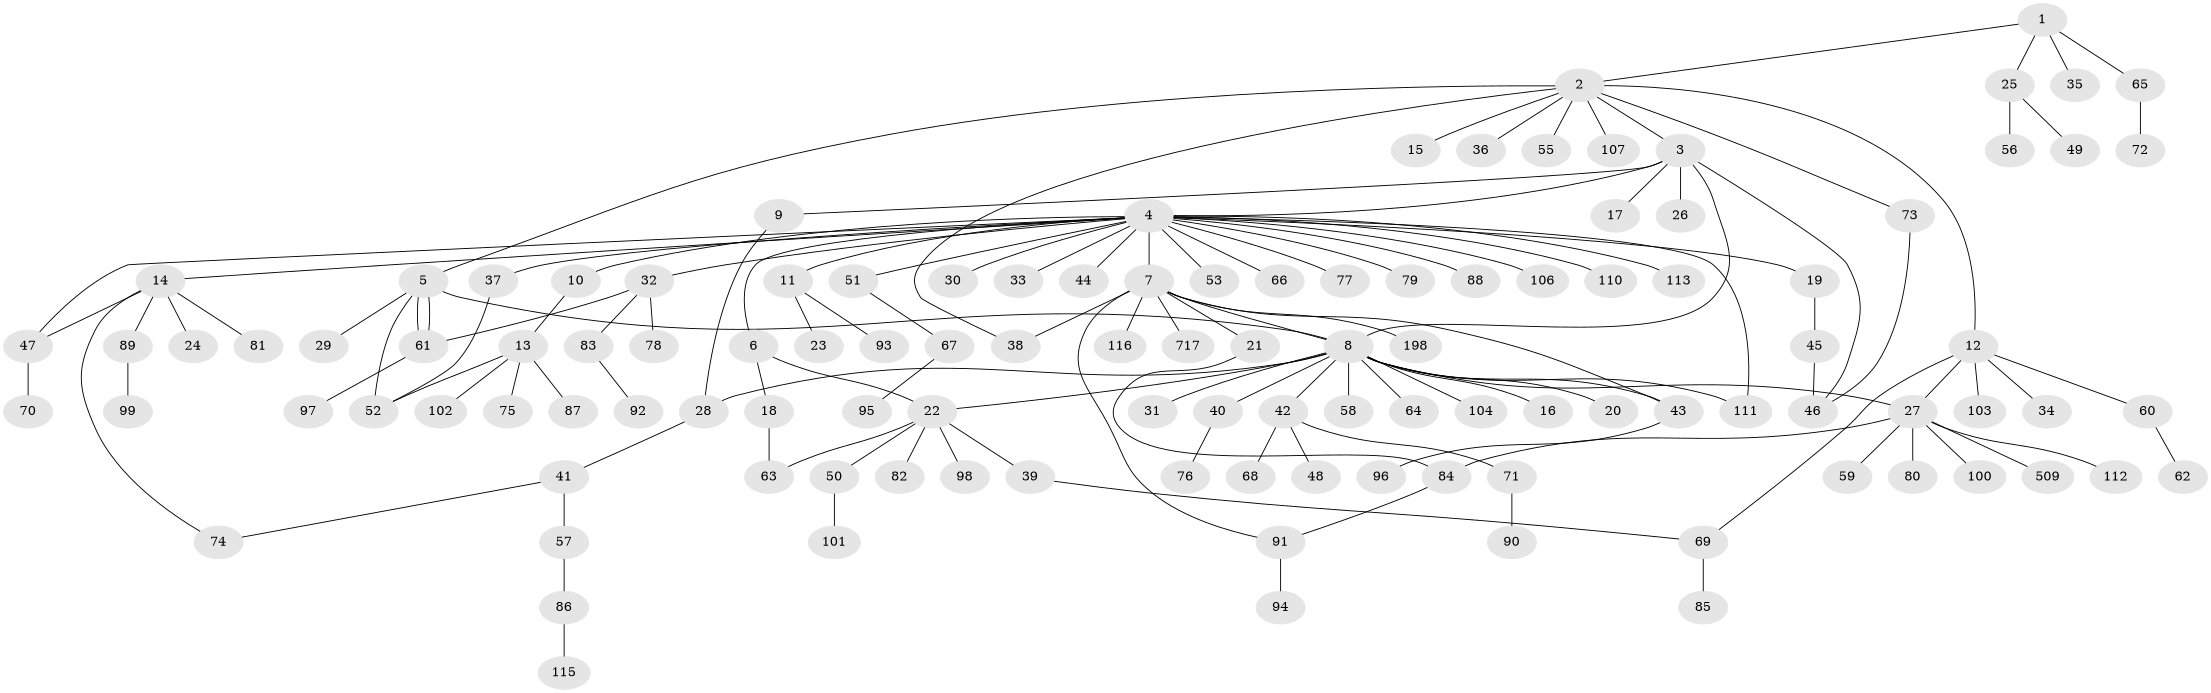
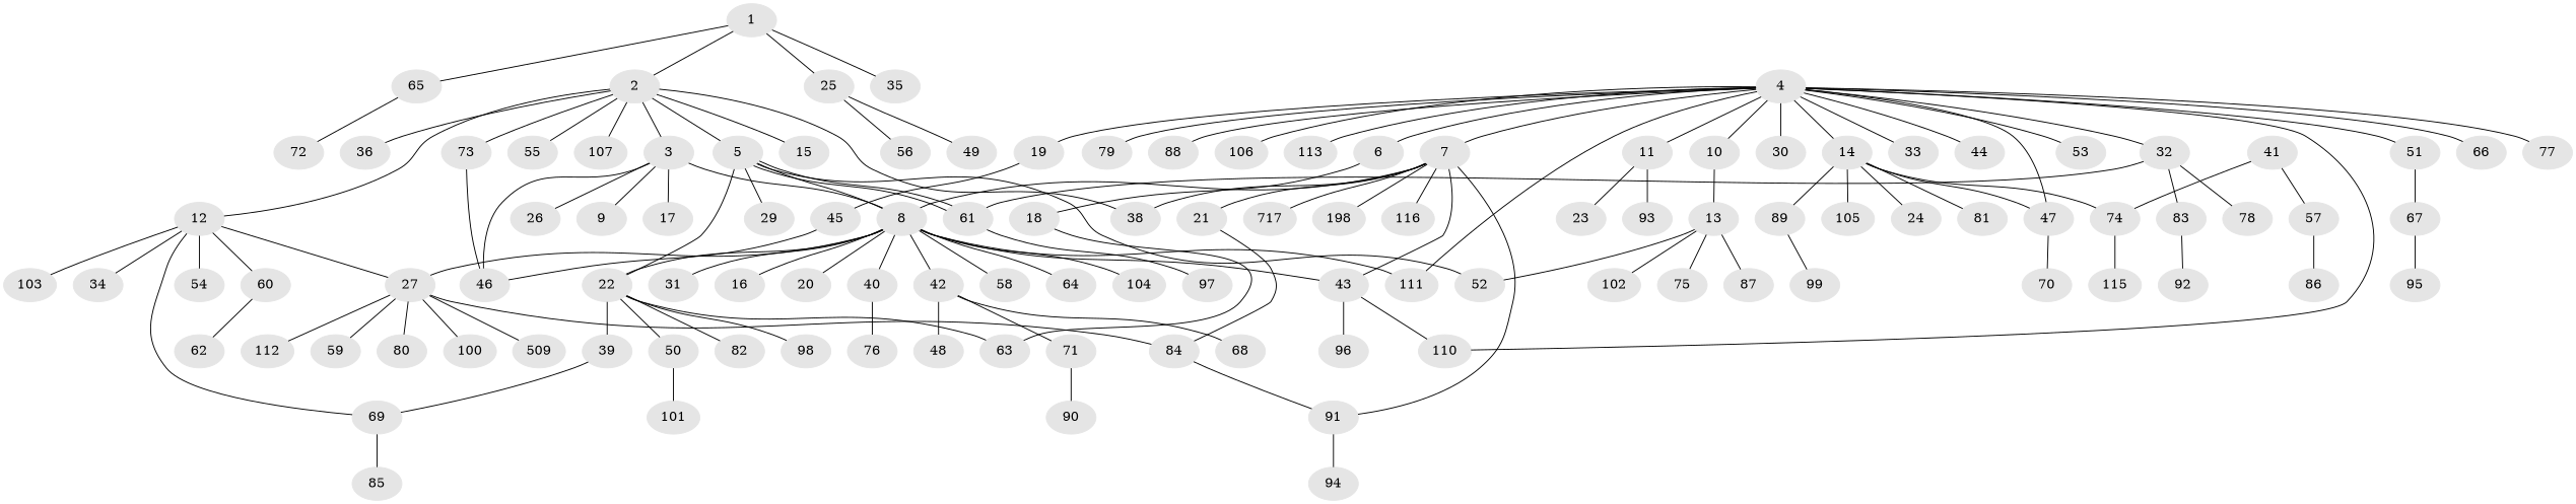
  graph {
    fontname="DejaVu Serif"
    node [color=gray90 fontname="DejaVu Serif" style=filled]
    edge [fontname="DejaVu Serif"]
    1
    2
    25
    35
    65
    3
    5
    12
    15
    36
    38
    55
    73
    107
    56
    49
    72
    46
    4
    8
    9
    17
    26
    22
    29
    52
    61
    27
    34
+   54
    60
    69
    103
    6
    7
    10
    11
    14
    19
    30
    32
    33
-   37
    44
    47
    51
    53
    66
    77
    79
    88
    106
    110
    113
    111
    43
    16
    20
-   28
    31
    40
    42
    58
    64
    104
    18
    21
    91
    n69 [label=198]
    116
    n71 [label=717]
    13
    23
    93
    24
    74
    81
    89
+   105
    45
    78
    83
    70
    67
    63
    39
    50
    82
    98
    97
    84
    96
    94
    59
    80
    100
    n97 [label=509]
    112
    41
    76
    48
    68
    71
    75
    87
    102
    62
    85
    115
    99
    101
    57
    92
    86
    90
    95
    1 -- 2
    1 -- 25
    1 -- 35
    1 -- 65
    2 -- 3
    2 -- 5
    2 -- 12
    2 -- 15
    2 -- 36
    2 -- 38
    2 -- 55
    2 -- 73
    2 -- 107
    25 -- 56
    25 -- 49
    65 -- 72
    3 -- 46
-   3 -- 4
    3 -- 8
    3 -- 9
    3 -- 17
    3 -- 26
    5 -- 8
-   6 -- 22
+   5 -- 22
    5 -- 29
    5 -- 52
    5 -- 61
    5 -- 61
    12 -- 27
    12 -- 34
+   12 -- 54
    12 -- 60
    12 -- 69
    12 -- 103
    73 -- 46
    4 -- 6
    4 -- 7
    4 -- 10
    4 -- 11
    4 -- 14
    4 -- 19
    4 -- 30
    4 -- 32
    4 -- 33
-   4 -- 37
    4 -- 44
    4 -- 47
    4 -- 51
    4 -- 53
    4 -- 66
    4 -- 77
    4 -- 79
    4 -- 88
    4 -- 106
    4 -- 110
    4 -- 113
    4 -- 111
    8 -- 22
    8 -- 27
    8 -- 111
    8 -- 43
    8 -- 16
    8 -- 20
-   8 -- 28
    8 -- 31
    8 -- 40
    8 -- 42
    8 -- 58
    8 -- 64
    8 -- 104
-   9 -- 28
    22 -- 63
    22 -- 39
    22 -- 50
    22 -- 82
    22 -- 98
    61 -- 97
    27 -- 84
    27 -- 59
    27 -- 80
    27 -- 100
    27 -- n97
    27 -- 112
    60 -- 62
    69 -- 85
    6 -- 18
    7 -- 38
    7 -- 8
    7 -- 43
    7 -- 21
    7 -- 91
    7 -- n69
    7 -- 116
    7 -- n71
    10 -- 13
    11 -- 23
    11 -- 93
    14 -- 47
    14 -- 24
    14 -- 74
    14 -- 81
    14 -- 89
+   14 -- 105
    19 -- 45
    32 -- 61
    32 -- 78
    32 -- 83
-   37 -- 52
    47 -- 70
    51 -- 67
+   43 -- 110
    43 -- 96
-   28 -- 41
    40 -- 76
    42 -- 48
    42 -- 68
    42 -- 71
    18 -- 63
    21 -- 84
    91 -- 94
    13 -- 52
    13 -- 75
    13 -- 87
    13 -- 102
-   86 -- 115
+   74 -- 115
    89 -- 99
    45 -- 46
    83 -- 92
    67 -- 95
    39 -- 69
    50 -- 101
    84 -- 91
    41 -- 74
    41 -- 57
    71 -- 90
    57 -- 86
  }
